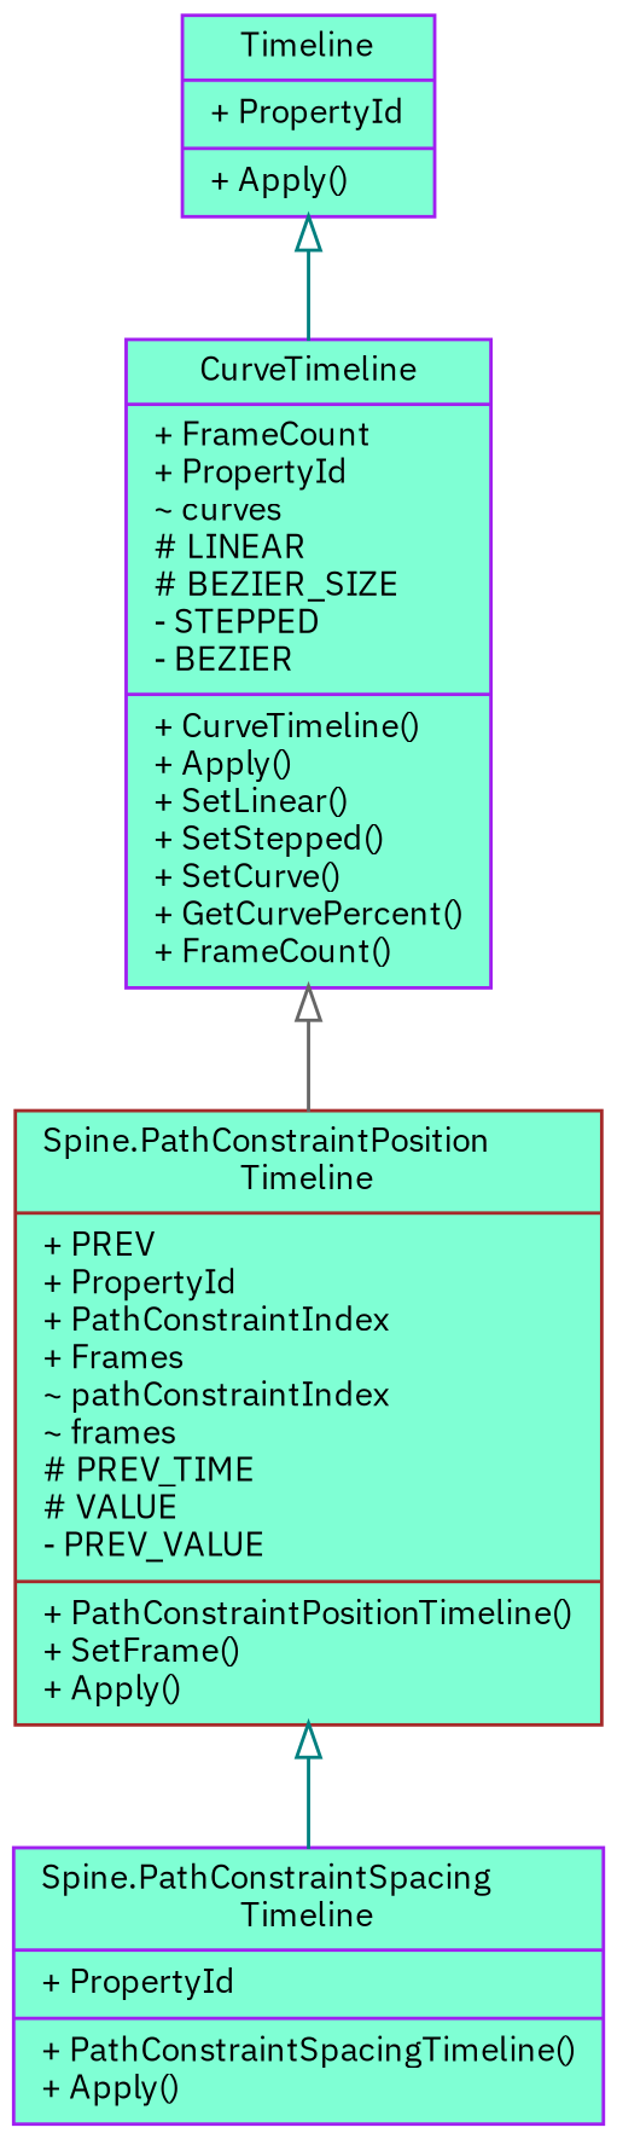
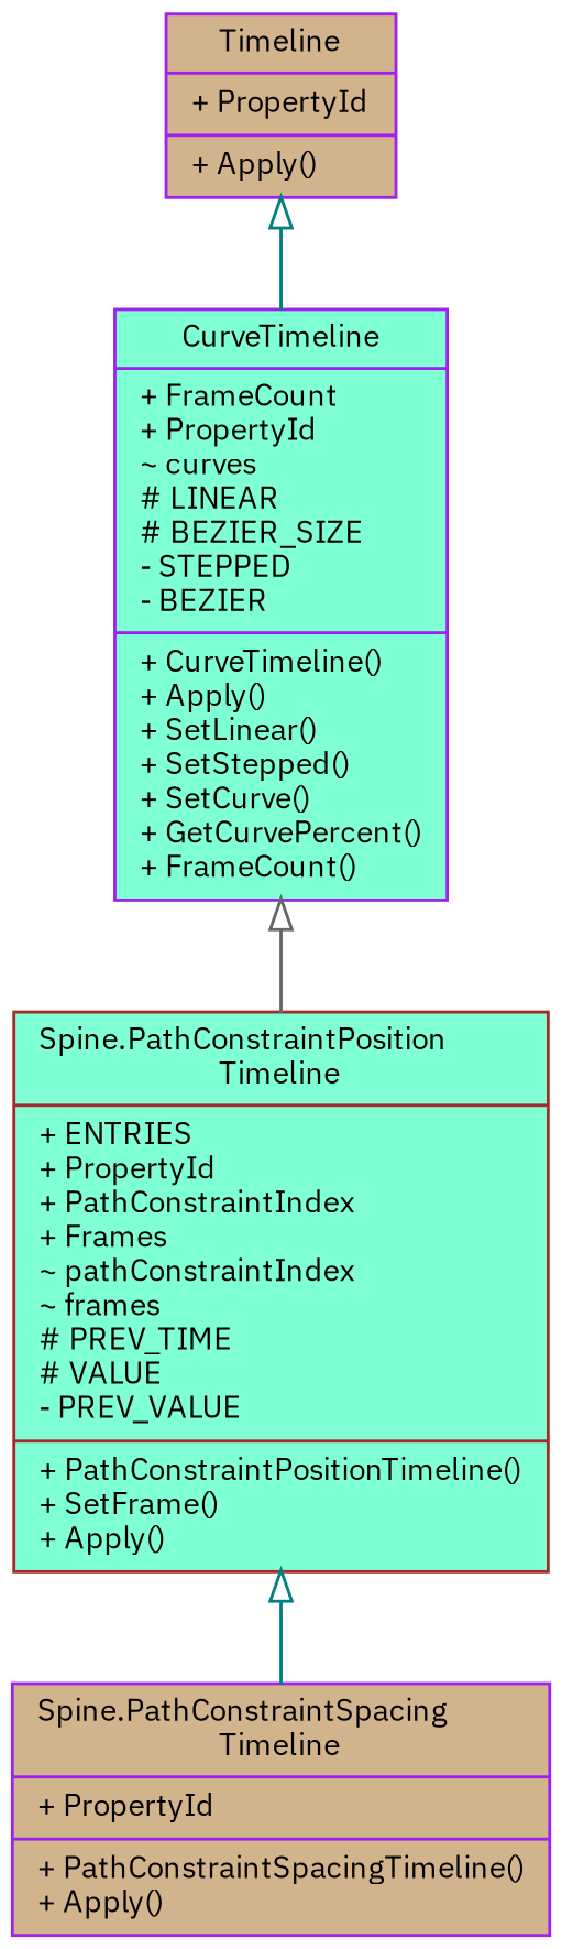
  digraph {
    fontname="IBM Plex Sans"
    node [color=purple fillcolor=aquamarine fontname="IBM Plex Sans" fontsize=10 shape=record style=filled]
    edge [arrowtail=onormal color=teal dir=back fontname="IBM Plex Sans" fontsize=10 labelfontname=Helvetica labelfontsize=10 style=solid]
-   n1 [color=brown fontcolor=black height=0.2 label="{Spine.PathConstraintPosition\lTimeline\n|+ PREV\l+ PropertyId\l+ PathConstraintIndex\l+ Frames\l~ pathConstraintIndex\l~ frames\l# PREV_TIME\l# VALUE\l- PREV_VALUE\l|+ PathConstraintPositionTimeline()\l+ SetFrame()\l+ Apply()\l}" width=0.4]
-   n2 [height=0.2 label="{Spine.PathConstraintSpacing\lTimeline\n|+ PropertyId\l|+ PathConstraintSpacingTimeline()\l+ Apply()\l}" width=0.4]
+   n1 [color=brown fontcolor=black height=0.2 label="{Spine.PathConstraintPosition\lTimeline\n|+ ENTRIES\l+ PropertyId\l+ PathConstraintIndex\l+ Frames\l~ pathConstraintIndex\l~ frames\l# PREV_TIME\l# VALUE\l- PREV_VALUE\l|+ PathConstraintPositionTimeline()\l+ SetFrame()\l+ Apply()\l}" width=0.4]
+   n2 [fillcolor=tan height=0.2 label="{Spine.PathConstraintSpacing\lTimeline\n|+ PropertyId\l|+ PathConstraintSpacingTimeline()\l+ Apply()\l}" width=0.4]
    n3 [height=0.2 label="{CurveTimeline\n|+ FrameCount\l+ PropertyId\l~ curves\l# LINEAR\l# BEZIER_SIZE\l- STEPPED\l- BEZIER\l|+ CurveTimeline()\l+ Apply()\l+ SetLinear()\l+ SetStepped()\l+ SetCurve()\l+ GetCurvePercent()\l+ FrameCount()\l}" width=0.4]
-   n4 [height=0.2 label="{Timeline\n|+ PropertyId\l|+ Apply()\l}" width=0.4]
+   n4 [fillcolor=tan height=0.2 label="{Timeline\n|+ PropertyId\l|+ Apply()\l}" width=0.4]
    n1 -> n2
    n3 -> n1 [color=gray40]
    n4 -> n3
  }
